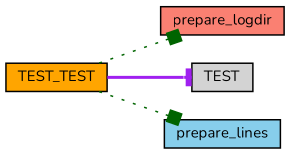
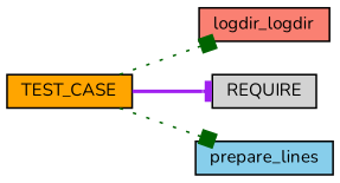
  digraph {
    fontname=Nunito
    rankdir=LR
    node [color=black fontname=Nunito fontsize=10 shape=record style=filled]
    edge [arrowhead=box color=darkgreen fontname=Nunito fontsize=10 labelfontname=Helvetica labelfontsize=10 style=dotted]
-   n1 [fillcolor=orange fontcolor=black height=0.2 label=TEST_TEST width=0.4]
-   n2 [fillcolor=salmon height=0.2 label=prepare_logdir width=0.4]
-   n3 [fillcolor=lightgrey height=0.2 label=TEST width=0.4]
+   n1 [fillcolor=orange fontcolor=black height=0.2 label=TEST_CASE width=0.4]
+   n2 [fillcolor=salmon height=0.2 label=logdir_logdir width=0.4]
+   n3 [fillcolor=lightgrey height=0.2 label=REQUIRE width=0.4]
    n4 [fillcolor=skyblue height=0.2 label=prepare_lines width=0.4]
    n1 -> n2
    n1 -> n3 [arrowhead=tee color=purple style=bold]
    n1 -> n4
  }
